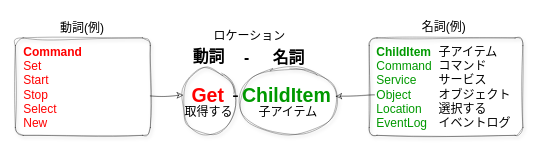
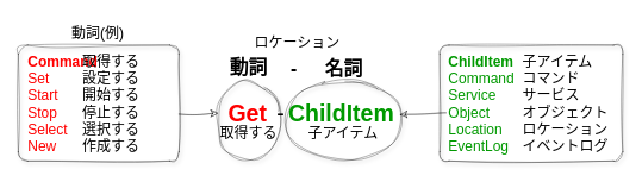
  <mxCell id="0" />
  <mxCell id="1" parent="0" />
  <mxCell id="2" value="" style="group" parent="1" vertex="1" connectable="0"><mxGeometry x="20" y="20" width="677" height="162" as="geometry" /></mxCell>
  <mxCell id="3" value="" style="ellipse;whiteSpace=wrap;html=1;fillColor=none;sketch=1;curveFitting=1;jiggle=2;opacity=40;shadow=1;" parent="2" vertex="1"><mxGeometry x="222" y="71" width="71" height="89" as="geometry" /></mxCell>
  <mxCell id="4" value="" style="ellipse;whiteSpace=wrap;html=1;fillColor=none;sketch=1;curveFitting=1;jiggle=2;opacity=40;shadow=1;" parent="2" vertex="1"><mxGeometry x="299" y="70" width="131" height="90" as="geometry" /></mxCell>
  <mxCell id="5" value="" style="rounded=1;whiteSpace=wrap;html=1;arcSize=8;fillColor=none;sketch=1;curveFitting=1;jiggle=2;opacity=40;shadow=1;" parent="2" vertex="1"><mxGeometry x="472" y="30" width="205" height="130" as="geometry" /></mxCell>
  <mxCell id="6" value="" style="rounded=1;whiteSpace=wrap;html=1;arcSize=8;fillColor=none;sketch=1;curveFitting=1;jiggle=2;opacity=40;shadow=1;" parent="2" vertex="1"><mxGeometry y="30" width="180" height="130" as="geometry" /></mxCell>
  <mxCell id="7" value="Get" style="text;html=1;align=center;verticalAlign=middle;whiteSpace=wrap;rounded=0;fontSize=26;fontFamily=Helvetica;fontColor=#ff0000;fontStyle=1" parent="2" vertex="1"><mxGeometry x="242" y="92" width="30" height="30" as="geometry" /></mxCell>
  <mxCell id="8" value="-" style="text;html=1;align=center;verticalAlign=middle;whiteSpace=wrap;rounded=0;fontSize=26;fontFamily=Helvetica;" parent="2" vertex="1"><mxGeometry x="289" y="92" width="10" height="30" as="geometry" /></mxCell>
  <mxCell id="9" value="ChildItem" style="text;html=1;align=center;verticalAlign=middle;whiteSpace=wrap;rounded=0;fontSize=26;fontFamily=Helvetica;fontColor=#009900;fontStyle=1" parent="2" vertex="1"><mxGeometry x="332" y="92" width="60" height="30" as="geometry" /></mxCell>
  <mxCell id="10" value="名詞" style="text;html=1;align=center;verticalAlign=middle;whiteSpace=wrap;rounded=0;fontSize=21;fontFamily=Helvetica;fontStyle=1" parent="2" vertex="1"><mxGeometry x="334.5" y="41" width="60" height="30" as="geometry" /></mxCell>
  <mxCell id="11" value="動詞" style="text;html=1;align=center;verticalAlign=middle;whiteSpace=wrap;rounded=0;fontSize=21;fontFamily=Helvetica;fontStyle=1" parent="2" vertex="1"><mxGeometry x="235" y="40" width="46" height="30" as="geometry" /></mxCell>
  <mxCell id="12" value="&lt;b&gt;Command&lt;/b&gt;&lt;div&gt;Set&lt;/div&gt;&lt;div&gt;Start&lt;/div&gt;&lt;div&gt;Stop&lt;/div&gt;&lt;div&gt;Select&lt;/div&gt;&lt;div style=&quot;&quot;&gt;New&lt;/div&gt;" style="text;html=1;align=left;verticalAlign=top;whiteSpace=wrap;rounded=0;fontSize=16;fontFamily=Helvetica;fontColor=#ff0000;fontStyle=0" parent="2" vertex="1"><mxGeometry x="9" y="32" width="50" height="130" as="geometry" /></mxCell>
+ <mxCell id="13" value="取得する&lt;div&gt;設定する&lt;/div&gt;&lt;div&gt;開始する&lt;/div&gt;&lt;div&gt;停止する&lt;/div&gt;&lt;div&gt;選択する&lt;/div&gt;&lt;div&gt;作成&lt;span style=&quot;background-color: initial;&quot;&gt;する&lt;/span&gt;&lt;/div&gt;" style="text;html=1;align=left;verticalAlign=top;whiteSpace=wrap;rounded=0;fontSize=16;fontFamily=Helvetica;" parent="2" vertex="1"><mxGeometry x="70" y="32" width="110" height="120" as="geometry" /></mxCell>
  <mxCell id="14" value="&lt;b&gt;ChildItem&lt;/b&gt;&lt;div&gt;Command&lt;br&gt;&lt;div&gt;Service&lt;/div&gt;&lt;div&gt;Object&lt;/div&gt;&lt;div&gt;Location&lt;/div&gt;&lt;div&gt;EventLog&lt;/div&gt;&lt;/div&gt;" style="text;html=1;align=left;verticalAlign=top;whiteSpace=wrap;rounded=0;fontSize=16;fontFamily=Helvetica;fontColor=#009900;fontStyle=0" parent="2" vertex="1"><mxGeometry x="480" y="32" width="80" height="130" as="geometry" /></mxCell>
- <mxCell id="15" value="子アイテム&lt;div&gt;コマンド&lt;br&gt;&lt;div&gt;サービス&lt;/div&gt;&lt;div&gt;オブジェクト&lt;/div&gt;&lt;div&gt;選択する&lt;/div&gt;&lt;div&gt;イベントログ&lt;/div&gt;&lt;/div&gt;" style="text;html=1;align=left;verticalAlign=top;whiteSpace=wrap;rounded=0;fontSize=16;fontFamily=Helvetica;" parent="2" vertex="1"><mxGeometry x="563" y="32" width="110" height="130" as="geometry" /></mxCell>
+ <mxCell id="15" value="子アイテム&lt;div&gt;コマンド&lt;br&gt;&lt;div&gt;サービス&lt;/div&gt;&lt;div&gt;オブジェクト&lt;/div&gt;&lt;div&gt;ロケーション&lt;/div&gt;&lt;div&gt;イベントログ&lt;/div&gt;&lt;/div&gt;" style="text;html=1;align=left;verticalAlign=top;whiteSpace=wrap;rounded=0;fontSize=16;fontFamily=Helvetica;" parent="2" vertex="1"><mxGeometry x="563" y="32" width="110" height="130" as="geometry" /></mxCell>
  <mxCell id="16" value="" style="endArrow=classic;html=1;rounded=0;sketch=1;curveFitting=1;jiggle=2;opacity=40;" parent="2" edge="1"><mxGeometry width="50" height="50" relative="1" as="geometry"><mxPoint x="180" y="107.41" as="sourcePoint" /><mxPoint x="224" y="106.41" as="targetPoint" /></mxGeometry></mxCell>
  <mxCell id="17" value="" style="endArrow=classic;html=1;rounded=0;sketch=1;curveFitting=1;jiggle=2;opacity=40;" parent="2" edge="1"><mxGeometry width="50" height="50" relative="1" as="geometry"><mxPoint x="479" y="106" as="sourcePoint" /><mxPoint x="427" y="108" as="targetPoint" /></mxGeometry></mxCell>
  <mxCell id="18" value="動詞(例)" style="text;html=1;align=center;verticalAlign=middle;whiteSpace=wrap;rounded=0;fontSize=16;" parent="2" vertex="1"><mxGeometry x="45" y="2" width="89" height="30" as="geometry" /></mxCell>
- <mxCell id="19" value="名詞(例)" style="text;html=1;align=center;verticalAlign=middle;whiteSpace=wrap;rounded=0;fontSize=16;" parent="2" vertex="1"><mxGeometry x="532" width="80" height="30" as="geometry" /></mxCell>
  <mxCell id="20" value="-" style="text;html=1;align=center;verticalAlign=middle;whiteSpace=wrap;rounded=0;fontSize=21;fontFamily=Helvetica;fontStyle=1" parent="2" vertex="1"><mxGeometry x="286" y="41" width="46" height="30" as="geometry" /></mxCell>
  <mxCell id="21" value="子アイテム" style="text;html=1;align=center;verticalAlign=middle;whiteSpace=wrap;rounded=0;fontSize=16;fontFamily=Helvetica;fontStyle=0" parent="2" vertex="1"><mxGeometry x="309" y="114" width="110" height="30" as="geometry" /></mxCell>
  <mxCell id="22" value="取得する" style="text;html=1;align=center;verticalAlign=middle;whiteSpace=wrap;rounded=0;fontSize=16;fontFamily=Helvetica;fontStyle=0" parent="2" vertex="1"><mxGeometry x="214" y="114" width="88" height="30" as="geometry" /></mxCell>
  <mxCell id="23" value="ロケーション" style="text;html=1;align=center;verticalAlign=middle;whiteSpace=wrap;rounded=0;fontSize=16;fontFamily=Helvetica;fontStyle=0" parent="2" vertex="1"><mxGeometry x="189" y="12" width="247" height="30" as="geometry" /></mxCell>
